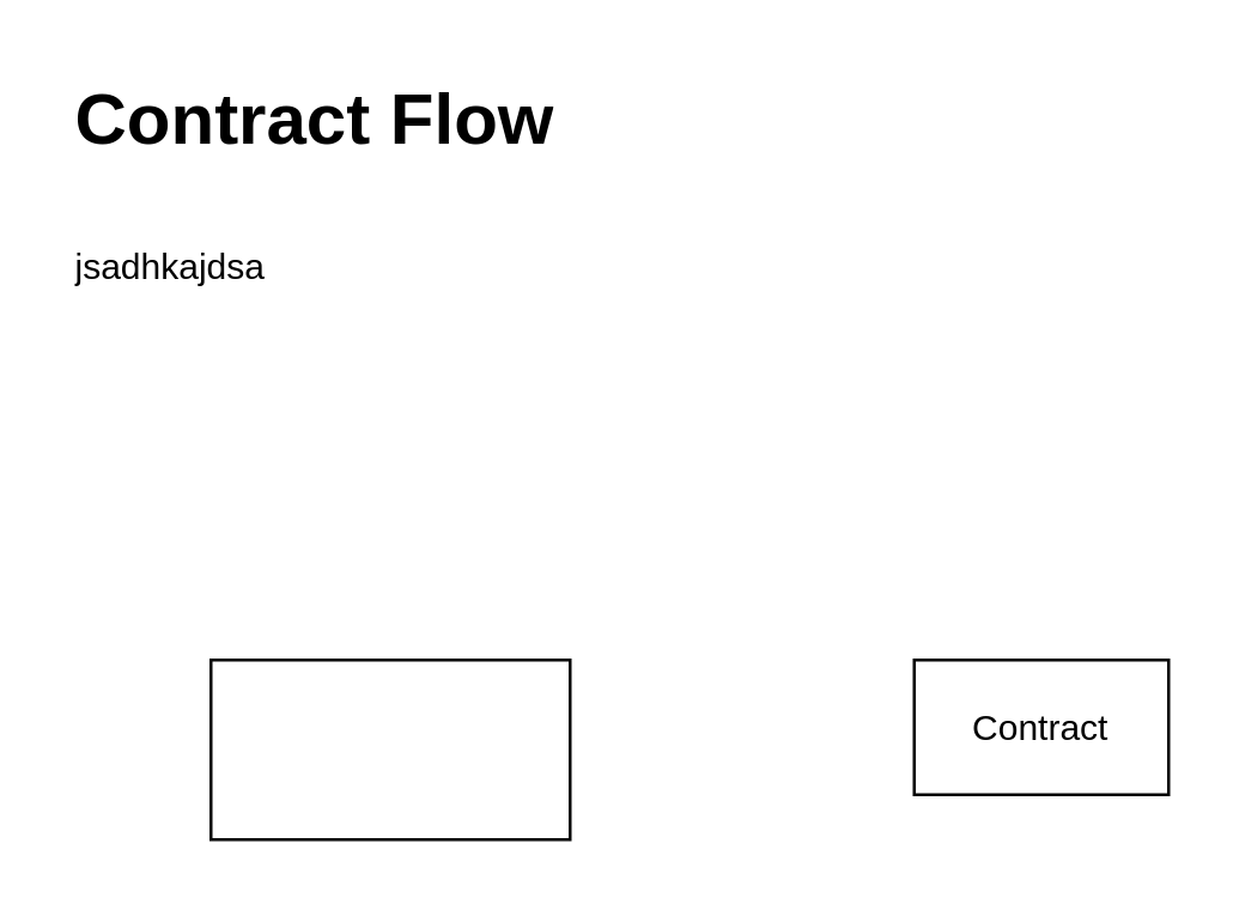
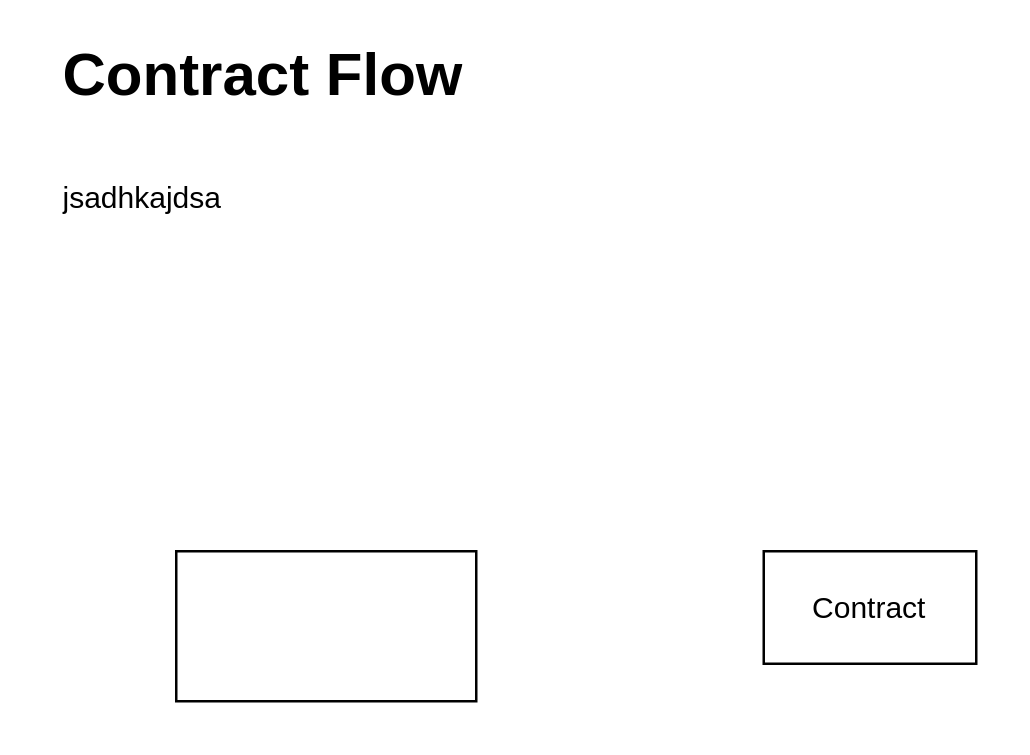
  <mxCell id="0" />
  <mxCell id="1" parent="0" />
- <mxCell id="2" value="&lt;h1&gt;&lt;span&gt;Contract Flow&lt;/span&gt;&lt;/h1&gt;&lt;h1&gt;&lt;span style=&quot;font-size: 12px ; font-weight: normal&quot;&gt;jsadhkajdsa&lt;/span&gt;&lt;br&gt;&lt;/h1&gt;" style="text;html=1;strokeColor=none;fillColor=none;spacing=5;spacingTop=-20;whiteSpace=wrap;overflow=hidden;rounded=0;" vertex="1" parent="1"><mxGeometry x="20" y="20" width="190" height="120" as="geometry" /></mxCell>
+ <mxCell id="2" value="&lt;h1&gt;&lt;span&gt;Contract Flow&lt;/span&gt;&lt;/h1&gt;&lt;h1&gt;&lt;span style=&quot;font-size: 12px ; font-weight: normal&quot;&gt;jsadhkajdsa&lt;/span&gt;&lt;br&gt;&lt;/h1&gt;" style="text;html=1;strokeColor=none;fillColor=none;spacing=5;spacingTop=-20;whiteSpace=wrap;overflow=hidden;rounded=0;" vertex="1" parent="1"><mxGeometry x="20" y="10" width="190" height="120" as="geometry" /></mxCell>
  <mxCell id="3" value="Contract&lt;br&gt;" style="rounded=0;whiteSpace=wrap;html=1;" vertex="1" parent="1"><mxGeometry x="305" y="220" width="85" height="45" as="geometry" /></mxCell>
  <mxCell id="4" value="" style="rounded=0;whiteSpace=wrap;html=1;" vertex="1" parent="1"><mxGeometry x="70" y="220" width="120" height="60" as="geometry" /></mxCell>
